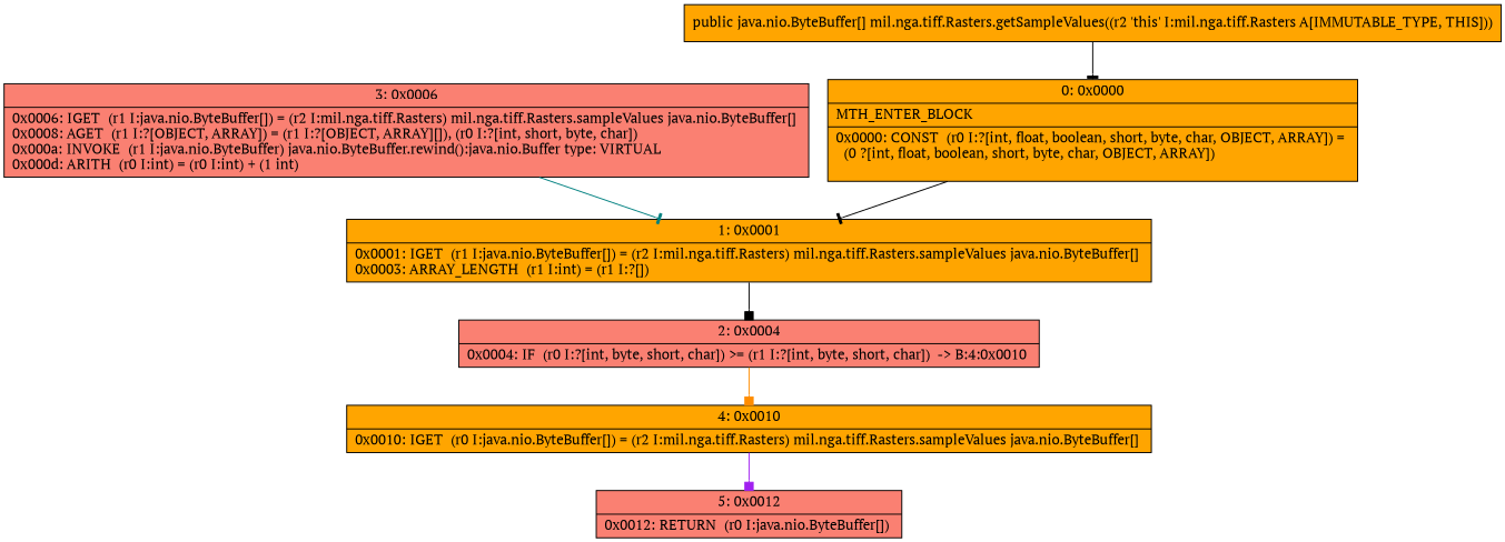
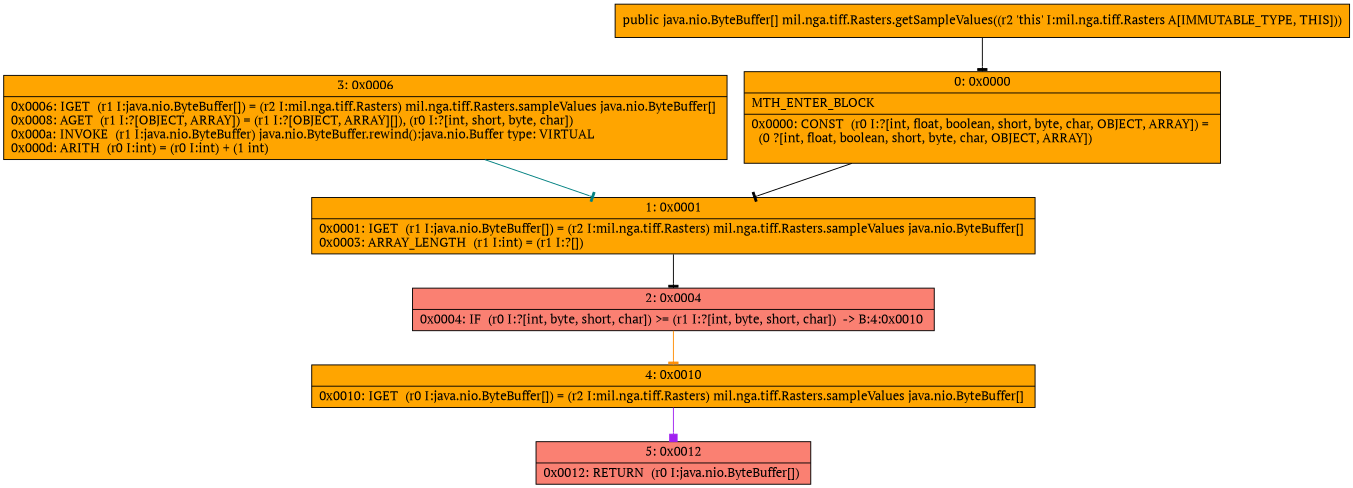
  digraph {
    fontname="PT Serif"
    node [fillcolor=orange fontname="PT Serif" shape=record style=filled]
    edge [arrowhead=tee color=black fontname="PT Serif"]
    n1 [label="{0\:\ 0x0000|MTH_ENTER_BLOCK\l|0x0000: CONST  (r0 I:?[int, float, boolean, short, byte, char, OBJECT, ARRAY]) = \l  (0 ?[int, float, boolean, short, byte, char, OBJECT, ARRAY])\l \l}"]
    n2 [label="{1\:\ 0x0001|0x0001: IGET  (r1 I:java.nio.ByteBuffer[]) = (r2 I:mil.nga.tiff.Rasters) mil.nga.tiff.Rasters.sampleValues java.nio.ByteBuffer[] \l0x0003: ARRAY_LENGTH  (r1 I:int) = (r1 I:?[]) \l}"]
    n3 [fillcolor=salmon label="{2\:\ 0x0004|0x0004: IF  (r0 I:?[int, byte, short, char]) \>= (r1 I:?[int, byte, short, char])  \-\> B:4:0x0010 \l}"]
    n4 [label="{4\:\ 0x0010|0x0010: IGET  (r0 I:java.nio.ByteBuffer[]) = (r2 I:mil.nga.tiff.Rasters) mil.nga.tiff.Rasters.sampleValues java.nio.ByteBuffer[] \l}"]
-   n5 [fillcolor=salmon label="{3\:\ 0x0006|0x0006: IGET  (r1 I:java.nio.ByteBuffer[]) = (r2 I:mil.nga.tiff.Rasters) mil.nga.tiff.Rasters.sampleValues java.nio.ByteBuffer[] \l0x0008: AGET  (r1 I:?[OBJECT, ARRAY]) = (r1 I:?[OBJECT, ARRAY][]), (r0 I:?[int, short, byte, char]) \l0x000a: INVOKE  (r1 I:java.nio.ByteBuffer) java.nio.ByteBuffer.rewind():java.nio.Buffer type: VIRTUAL \l0x000d: ARITH  (r0 I:int) = (r0 I:int) + (1 int) \l}"]
+   n5 [label="{3\:\ 0x0006|0x0006: IGET  (r1 I:java.nio.ByteBuffer[]) = (r2 I:mil.nga.tiff.Rasters) mil.nga.tiff.Rasters.sampleValues java.nio.ByteBuffer[] \l0x0008: AGET  (r1 I:?[OBJECT, ARRAY]) = (r1 I:?[OBJECT, ARRAY][]), (r0 I:?[int, short, byte, char]) \l0x000a: INVOKE  (r1 I:java.nio.ByteBuffer) java.nio.ByteBuffer.rewind():java.nio.Buffer type: VIRTUAL \l0x000d: ARITH  (r0 I:int) = (r0 I:int) + (1 int) \l}"]
    n6 [fillcolor=salmon label="{5\:\ 0x0012|0x0012: RETURN  (r0 I:java.nio.ByteBuffer[]) \l}"]
    n7 [label="{public java.nio.ByteBuffer[] mil.nga.tiff.Rasters.getSampleValues((r2 'this' I:mil.nga.tiff.Rasters A[IMMUTABLE_TYPE, THIS])) }"]
    n1 -> n2
-   n2 -> n3 [arrowhead=box]
-   n3 -> n4 [arrowhead=box color=darkorange]
+   n2 -> n3
+   n3 -> n4 [color=darkorange]
    n4 -> n6 [arrowhead=box color=purple]
    n5 -> n2 [color=teal]
    n7 -> n1
  }
